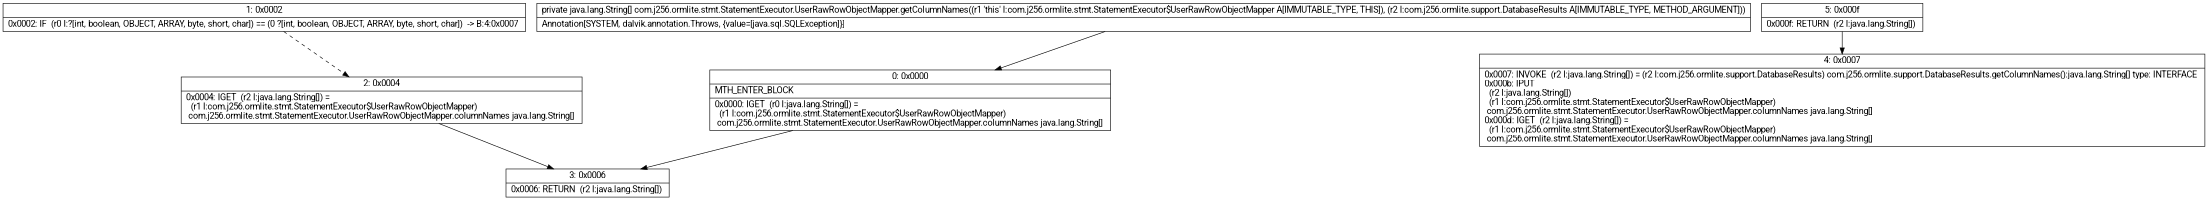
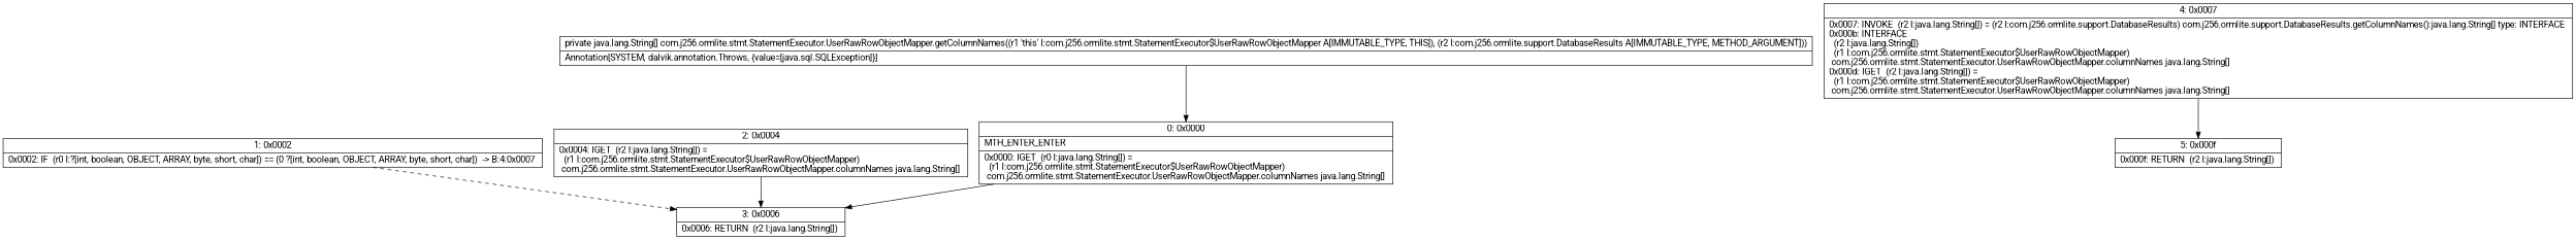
  digraph {
    fontname=Roboto
    node [fontname=Roboto shape=record]
    edge [fontname=Roboto]
-   n1 [label="{0\:\ 0x0000|MTH_ENTER_BLOCK\l|0x0000: IGET  (r0 I:java.lang.String[]) = \l  (r1 I:com.j256.ormlite.stmt.StatementExecutor$UserRawRowObjectMapper)\l com.j256.ormlite.stmt.StatementExecutor.UserRawRowObjectMapper.columnNames java.lang.String[] \l}"]
+   n1 [label="{0\:\ 0x0000|MTH_ENTER_ENTER\l|0x0000: IGET  (r0 I:java.lang.String[]) = \l  (r1 I:com.j256.ormlite.stmt.StatementExecutor$UserRawRowObjectMapper)\l com.j256.ormlite.stmt.StatementExecutor.UserRawRowObjectMapper.columnNames java.lang.String[] \l}"]
    n2 [label="{3\:\ 0x0006|0x0006: RETURN  (r2 I:java.lang.String[]) \l}"]
    n3 [label="{1\:\ 0x0002|0x0002: IF  (r0 I:?[int, boolean, OBJECT, ARRAY, byte, short, char]) == (0 ?[int, boolean, OBJECT, ARRAY, byte, short, char])  \-\> B:4:0x0007 \l}"]
    n4 [label="{2\:\ 0x0004|0x0004: IGET  (r2 I:java.lang.String[]) = \l  (r1 I:com.j256.ormlite.stmt.StatementExecutor$UserRawRowObjectMapper)\l com.j256.ormlite.stmt.StatementExecutor.UserRawRowObjectMapper.columnNames java.lang.String[] \l}"]
-   n5 [label="{4\:\ 0x0007|0x0007: INVOKE  (r2 I:java.lang.String[]) = (r2 I:com.j256.ormlite.support.DatabaseResults) com.j256.ormlite.support.DatabaseResults.getColumnNames():java.lang.String[] type: INTERFACE \l0x000b: IPUT  \l  (r2 I:java.lang.String[])\l  (r1 I:com.j256.ormlite.stmt.StatementExecutor$UserRawRowObjectMapper)\l com.j256.ormlite.stmt.StatementExecutor.UserRawRowObjectMapper.columnNames java.lang.String[] \l0x000d: IGET  (r2 I:java.lang.String[]) = \l  (r1 I:com.j256.ormlite.stmt.StatementExecutor$UserRawRowObjectMapper)\l com.j256.ormlite.stmt.StatementExecutor.UserRawRowObjectMapper.columnNames java.lang.String[] \l}"]
+   n5 [label="{4\:\ 0x0007|0x0007: INVOKE  (r2 I:java.lang.String[]) = (r2 I:com.j256.ormlite.support.DatabaseResults) com.j256.ormlite.support.DatabaseResults.getColumnNames():java.lang.String[] type: INTERFACE \l0x000b: INTERFACE  \l  (r2 I:java.lang.String[])\l  (r1 I:com.j256.ormlite.stmt.StatementExecutor$UserRawRowObjectMapper)\l com.j256.ormlite.stmt.StatementExecutor.UserRawRowObjectMapper.columnNames java.lang.String[] \l0x000d: IGET  (r2 I:java.lang.String[]) = \l  (r1 I:com.j256.ormlite.stmt.StatementExecutor$UserRawRowObjectMapper)\l com.j256.ormlite.stmt.StatementExecutor.UserRawRowObjectMapper.columnNames java.lang.String[] \l}"]
    n6 [label="{5\:\ 0x000f|0x000f: RETURN  (r2 I:java.lang.String[]) \l}"]
    n7 [label="{private java.lang.String[] com.j256.ormlite.stmt.StatementExecutor.UserRawRowObjectMapper.getColumnNames((r1 'this' I:com.j256.ormlite.stmt.StatementExecutor$UserRawRowObjectMapper A[IMMUTABLE_TYPE, THIS]), (r2 I:com.j256.ormlite.support.DatabaseResults A[IMMUTABLE_TYPE, METHOD_ARGUMENT]))  | Annotation[SYSTEM, dalvik.annotation.Throws, \{value=[java.sql.SQLException]\}]\l}"]
    n1 -> n2
-   n3 -> n4 [style=dashed]
+   n3 -> n2 [style=dashed]
    n4 -> n2
-   n6 -> n5
+   n5 -> n6
    n7 -> n1
  }
